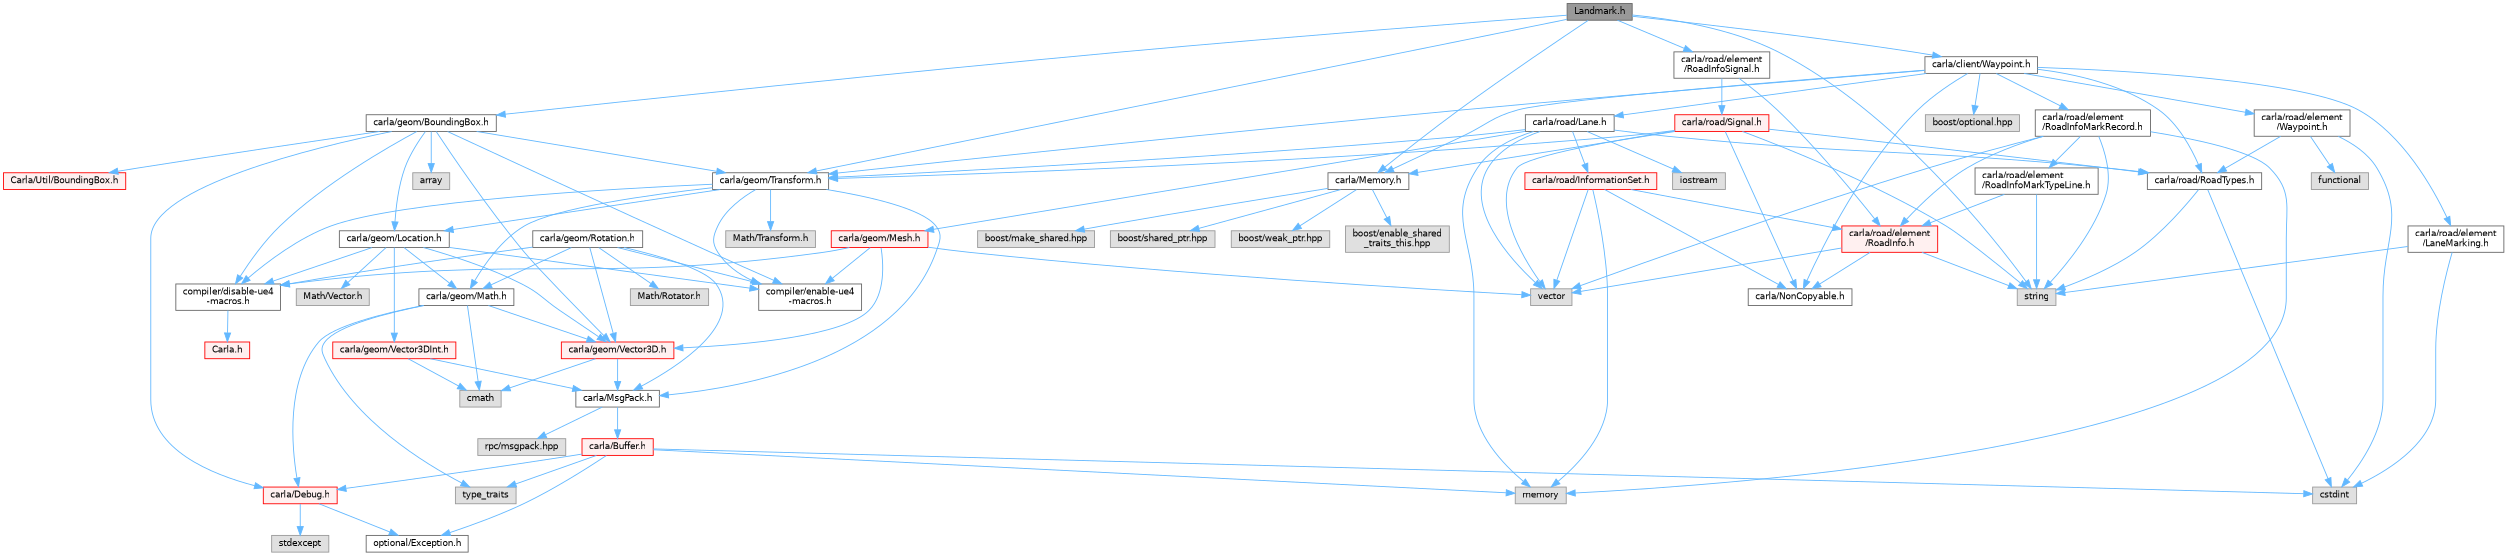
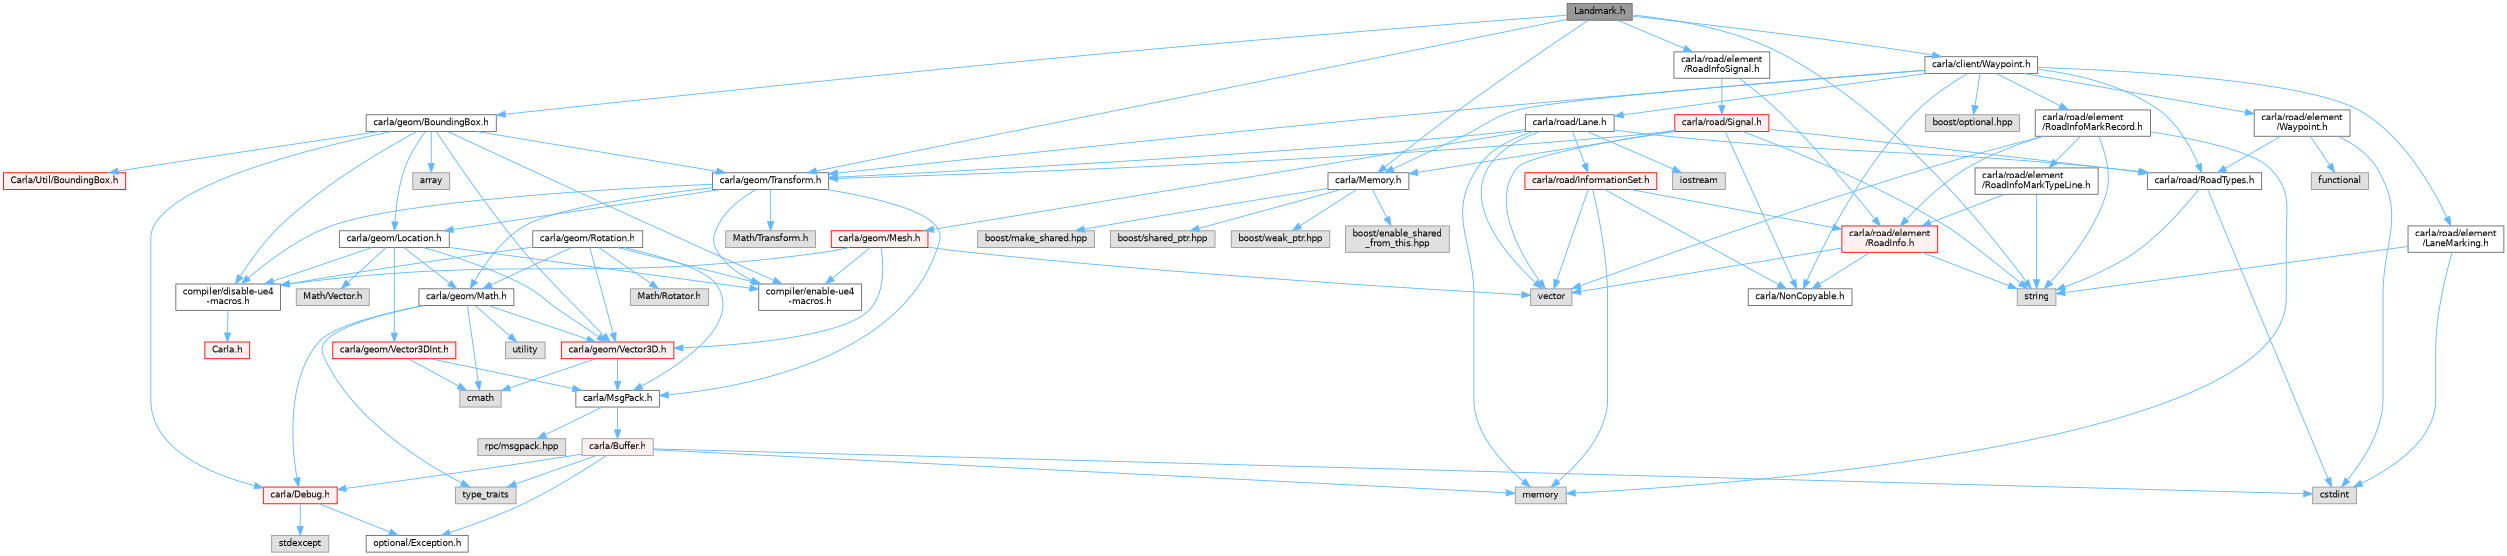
  digraph {
    node [color=grey60 fillcolor="#E0E0E0" fontname=Helvetica fontsize=10 shape=box style=filled]
    edge [color=steelblue1 fontname=Helvetica fontsize=10 labelfontname=Helvetica labelfontsize=10 style=solid]
    n1 [color=gray40 fillcolor=grey60 fontcolor=black height=0.2 label="Landmark.h" width=0.4]
    n2 [color=grey40 fillcolor=white height=0.2 label="carla/Memory.h" width=0.4]
    n3 [color=grey40 fillcolor=white height=0.2 label="carla/client/Waypoint.h" width=0.4]
    n4 [color=grey40 fillcolor=white height=0.2 label="carla/geom/Transform.h" width=0.4]
    n5 [height=0.2 label=string width=0.4]
    n6 [color=grey40 fillcolor=white height=0.2 label="carla/geom/BoundingBox.h" width=0.4]
    n7 [color=grey40 fillcolor=white height=0.2 label="carla/road/element\l/RoadInfoSignal.h" width=0.4]
-   n8 [height=0.2 label="boost/enable_shared\l_traits_this.hpp" width=0.4]
+   n8 [height=0.2 label="boost/enable_shared\l_from_this.hpp" width=0.4]
    n9 [height=0.2 label="boost/make_shared.hpp" width=0.4]
    n10 [height=0.2 label="boost/shared_ptr.hpp" width=0.4]
    n11 [height=0.2 label="boost/weak_ptr.hpp" width=0.4]
    n12 [color=grey40 fillcolor=white height=0.2 label="carla/NonCopyable.h" width=0.4]
    n13 [color=grey40 fillcolor=white height=0.2 label="carla/road/element\l/LaneMarking.h" width=0.4]
    n14 [color=grey40 fillcolor=white height=0.2 label="carla/road/element\l/RoadInfoMarkRecord.h" width=0.4]
    n15 [color=grey40 fillcolor=white height=0.2 label="carla/road/element\l/Waypoint.h" width=0.4]
    n16 [color=grey40 fillcolor=white height=0.2 label="carla/road/RoadTypes.h" width=0.4]
    n17 [color=grey40 fillcolor=white height=0.2 label="carla/road/Lane.h" width=0.4]
    n18 [height=0.2 label="boost/optional.hpp" width=0.4]
    n19 [color=grey40 fillcolor=white height=0.2 label="carla/MsgPack.h" width=0.4]
    n20 [color=grey40 fillcolor=white height=0.2 label="carla/geom/Location.h" width=0.4]
    n21 [color=grey40 fillcolor=white height=0.2 label="carla/geom/Math.h" width=0.4]
    n22 [color=grey40 fillcolor=white height=0.2 label="compiler/enable-ue4\l-macros.h" width=0.4]
    n23 [color=grey40 fillcolor=white height=0.2 label="compiler/disable-ue4\l-macros.h" width=0.4]
    n24 [height=0.2 label="Math/Transform.h" width=0.4]
    n25 [color=red fillcolor="#FFF0F0" height=0.2 label="carla/Debug.h" width=0.4]
    n26 [color=red fillcolor="#FFF0F0" height=0.2 label="carla/geom/Vector3D.h" width=0.4]
    n27 [height=0.2 label=array width=0.4]
    n28 [color=red fillcolor="#FFF0F0" height=0.2 label="Carla/Util/BoundingBox.h" width=0.4]
    n29 [color=red fillcolor="#FFF0F0" height=0.2 label="carla/road/element\l/RoadInfo.h" width=0.4]
    n30 [color=red fillcolor="#FFF0F0" height=0.2 label="carla/road/Signal.h" width=0.4]
    n31 [height=0.2 label=cstdint width=0.4]
    n32 [height=0.2 label=memory width=0.4]
    n33 [height=0.2 label=vector width=0.4]
    n34 [color=grey40 fillcolor=white height=0.2 label="carla/road/element\l/RoadInfoMarkTypeLine.h" width=0.4]
    n35 [height=0.2 label=functional width=0.4]
    n36 [color=red fillcolor="#FFF0F0" height=0.2 label="carla/geom/Mesh.h" width=0.4]
    n37 [color=red fillcolor="#FFF0F0" height=0.2 label="carla/road/InformationSet.h" width=0.4]
    n38 [height=0.2 label=iostream width=0.4]
-   n39 [color=red fillcolor="#FFF0F0" height=0.2 label="carla/Buffer.h" width=0.4]
+   n39 [fillcolor="#FFF0F0" height=0.2 label="carla/Buffer.h" width=0.4]
    n40 [height=0.2 label="rpc/msgpack.hpp" width=0.4]
    n41 [color=red fillcolor="#FFF0F0" height=0.2 label="carla/geom/Vector3DInt.h" width=0.4]
    n42 [height=0.2 label="Math/Vector.h" width=0.4]
    n43 [height=0.2 label=type_traits width=0.4]
    n44 [height=0.2 label=cmath width=0.4]
+   n45 [height=0.2 label=utility width=0.4]
    n46 [color=red fillcolor="#FFF0F0" height=0.2 label="Carla.h" width=0.4]
    n47 [color=grey40 fillcolor=white height=0.2 label="carla/geom/Rotation.h" width=0.4]
    n48 [height=0.2 label="Math/Rotator.h" width=0.4]
    n49 [color=grey40 fillcolor=white height=0.2 label="optional/Exception.h" width=0.4]
    n50 [height=0.2 label=stdexcept width=0.4]
    n1 -> n2
    n1 -> n3
    n1 -> n4
    n1 -> n5
    n1 -> n6
    n1 -> n7
    n2 -> n8
    n2 -> n9
    n2 -> n10
    n2 -> n11
    n3 -> n2
    n3 -> n4
    n3 -> n12
    n3 -> n13
    n3 -> n14
    n3 -> n15
    n3 -> n16
    n3 -> n17
    n3 -> n18
    n4 -> n19
    n4 -> n20
    n4 -> n21
    n4 -> n22
    n4 -> n23
    n4 -> n24
    n6 -> n4
    n6 -> n20
    n6 -> n22
    n6 -> n23
    n6 -> n25
    n6 -> n26
    n6 -> n27
    n6 -> n28
    n7 -> n29
    n7 -> n30
    n13 -> n5
    n13 -> n31
    n14 -> n5
    n14 -> n29
    n14 -> n32
    n14 -> n33
    n14 -> n34
    n15 -> n16
    n15 -> n31
    n15 -> n35
    n16 -> n5
    n16 -> n31
    n17 -> n4
    n17 -> n16
    n17 -> n32
    n17 -> n33
    n17 -> n36
    n17 -> n37
    n17 -> n38
    n19 -> n39
    n19 -> n40
    n20 -> n21
    n20 -> n22
    n20 -> n23
    n20 -> n26
    n20 -> n41
    n20 -> n42
    n21 -> n25
    n21 -> n26
    n21 -> n43
    n21 -> n44
+   n21 -> n45
    n23 -> n46
    n25 -> n49
    n25 -> n50
    n26 -> n19
    n26 -> n44
    n29 -> n5
    n29 -> n12
    n29 -> n33
    n30 -> n2
    n30 -> n4
    n30 -> n5
    n30 -> n12
    n30 -> n16
    n30 -> n33
    n34 -> n5
    n34 -> n29
    n36 -> n22
    n36 -> n23
    n36 -> n26
    n36 -> n33
    n37 -> n12
    n37 -> n29
    n37 -> n32
    n37 -> n33
    n39 -> n25
    n39 -> n31
    n39 -> n32
    n39 -> n43
    n39 -> n49
    n41 -> n19
    n41 -> n44
    n47 -> n19
    n47 -> n21
    n47 -> n22
    n47 -> n23
    n47 -> n26
    n47 -> n48
  }
